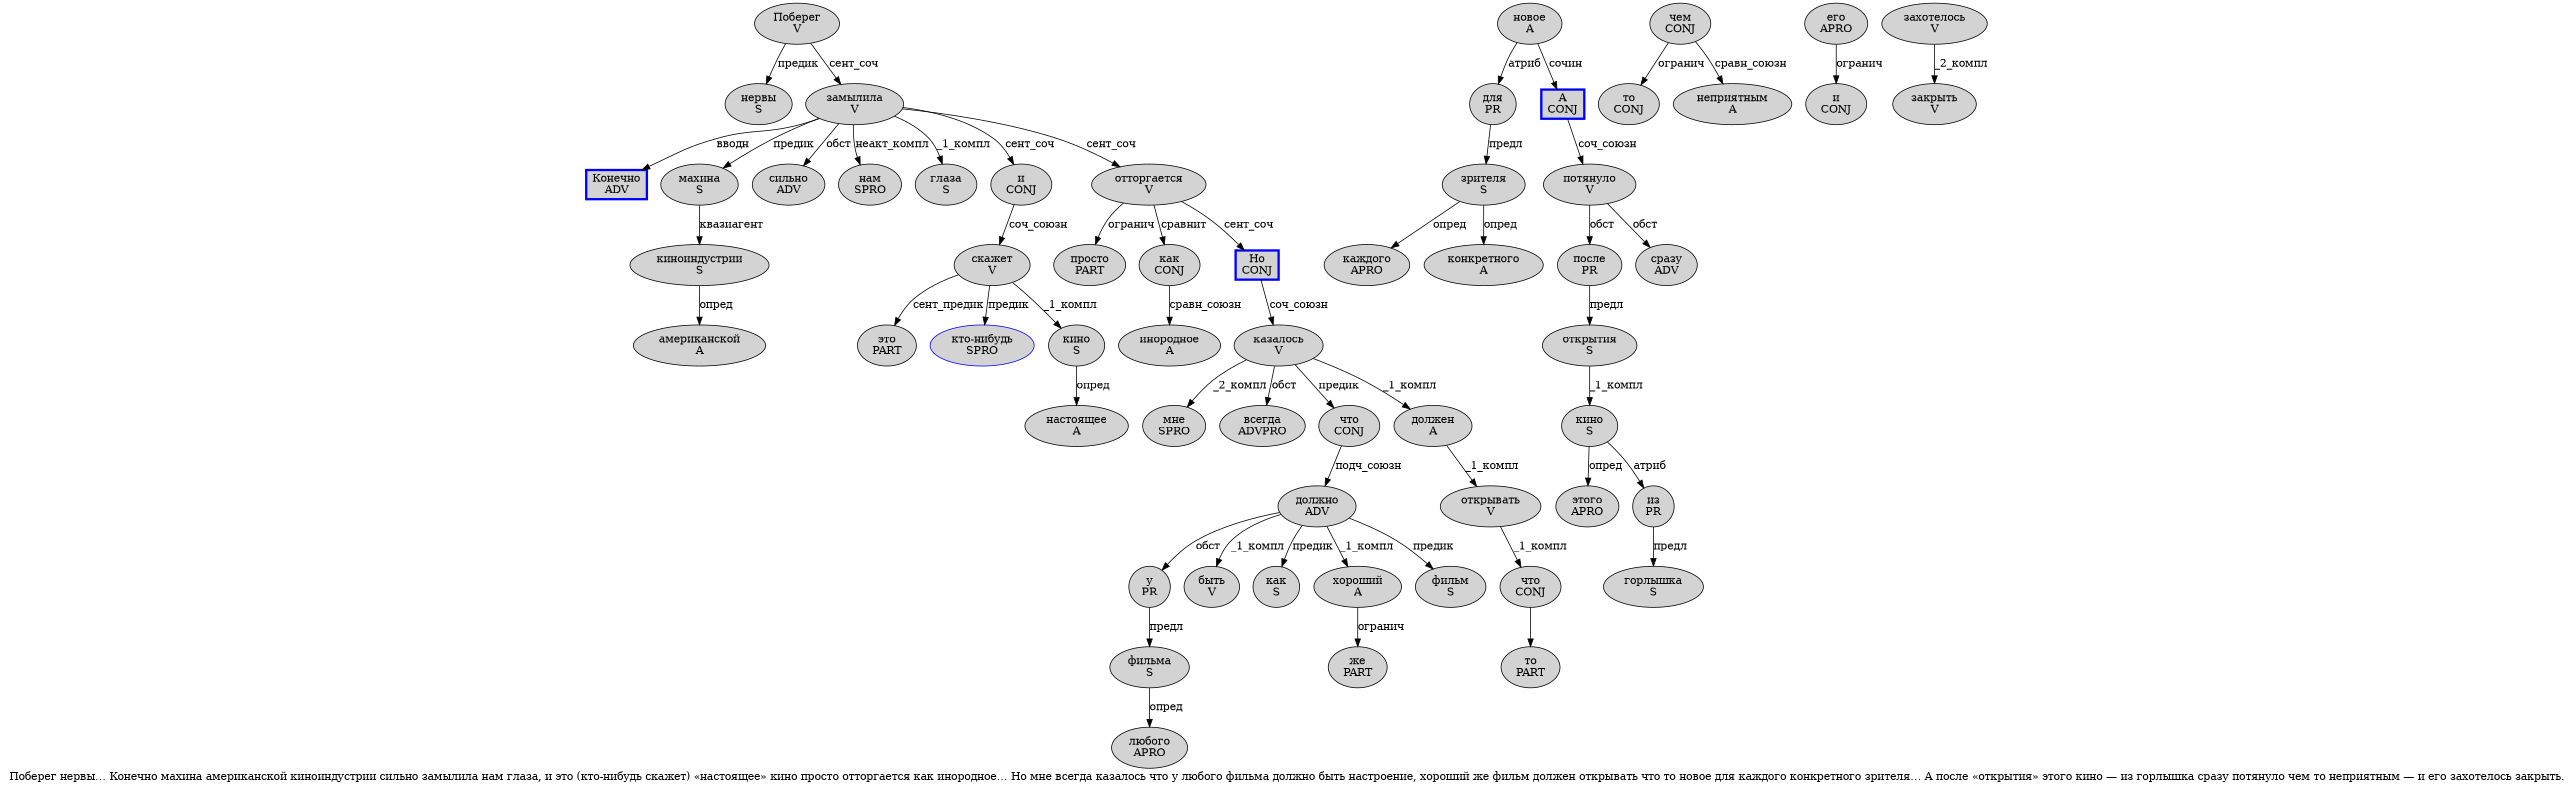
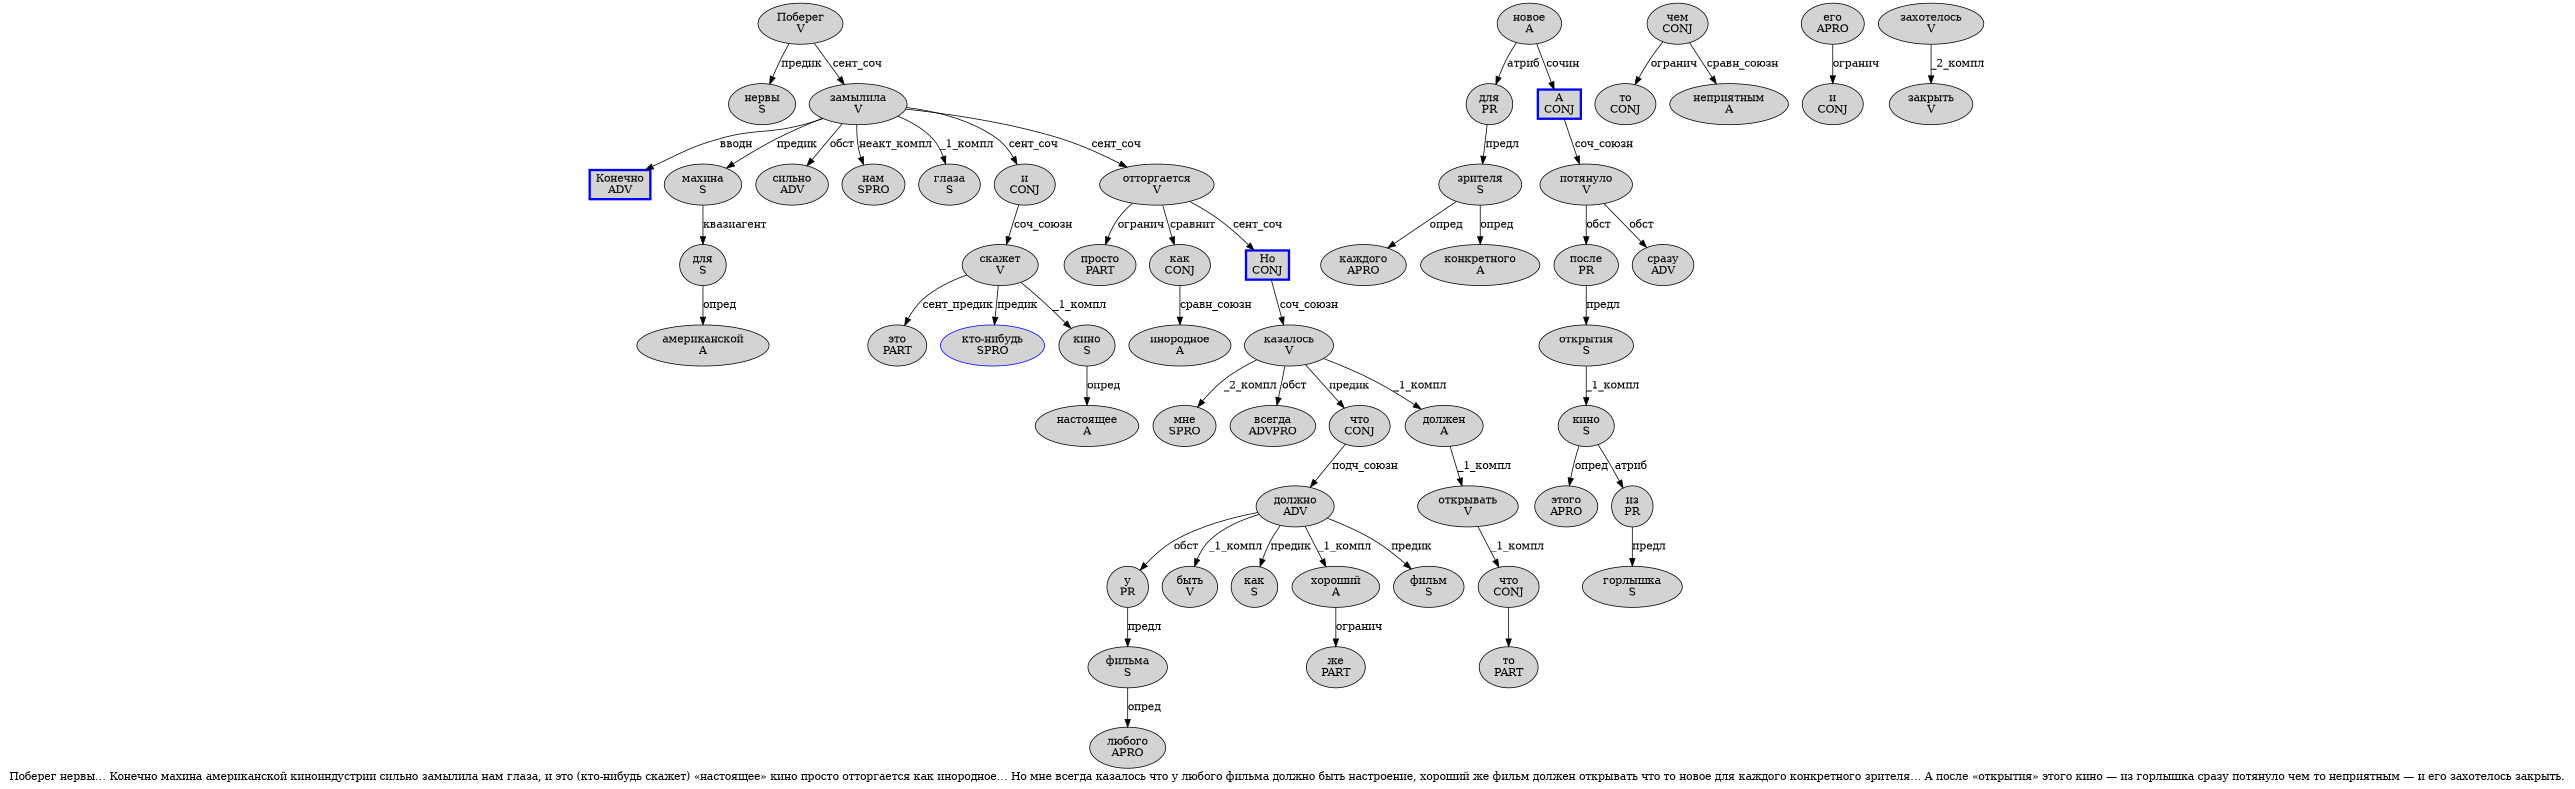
  digraph {
    label="Поберег нервы… Конечно махина американской киноиндустрии сильно замылила нам глаза, и это (кто-нибудь скажет) «настоящее» кино просто отторгается как инородное… Но мне всегда казалось что у любого фильма должно быть настроение, хороший же фильм должен открывать что то новое для каждого конкретного зрителя… А после «открытия» этого кино — из горлышка сразу потянуло чем то неприятным — и его захотелось закрыть."
    node [fillcolor=lightgray penwidth=1 shape=ellipse style=filled]
    n1 [label="Поберег\nV"]
    n2 [label="нервы\nS"]
    n3 [label="замылила\nV"]
    n4 [color=blue label="Конечно\nADV" penwidth=3 shape=box]
    n5 [label="махина\nS"]
    n6 [label="сильно\nADV"]
    n7 [label="нам\nSPRO"]
    n8 [label="глаза\nS"]
    n9 [label="и\nCONJ"]
    n10 [label="отторгается\nV"]
-   n11 [label="киноиндустрии\nS"]
+   n11 [label="для\nS"]
    n12 [label="американской\nA"]
    n13 [label="скажет\nV"]
    n14 [label="просто\nPART"]
    n15 [label="как\nCONJ"]
    n16 [color=blue label="Но\nCONJ" penwidth=3 shape=box]
    n17 [label="это\nPART"]
    n18 [color=blue label="кто-нибудь\nSPRO"]
    n19 [label="кино\nS"]
    n20 [label="настоящее\nA"]
    n21 [label="инородное\nA"]
    n22 [label="казалось\nV"]
    n23 [label="мне\nSPRO"]
    n24 [label="всегда\nADVPRO"]
    n25 [label="что\nCONJ"]
    n26 [label="должен\nA"]
    n27 [label="должно\nADV"]
    n28 [label="открывать\nV"]
    n29 [label="у\nPR"]
    n30 [label="быть\nV"]
    n31 [label="как\nS"]
    n32 [label="хороший\nA"]
    n33 [label="фильм\nS"]
    n34 [label="фильма\nS"]
    n35 [label="любого\nAPRO"]
    n36 [label="же\nPART"]
    n37 [label="что\nCONJ"]
    n38 [label="то\nPART"]
    n39 [label="новое\nA"]
    n40 [label="для\nPR"]
    n41 [color=blue label="А\nCONJ" penwidth=3 shape=box]
    n42 [label="зрителя\nS"]
    n43 [label="потянуло\nV"]
    n44 [label="каждого\nAPRO"]
    n45 [label="конкретного\nA"]
    n46 [label="после\nPR"]
    n47 [label="сразу\nADV"]
    n48 [label="открытия\nS"]
    n49 [label="кино\nS"]
    n50 [label="этого\nAPRO"]
    n51 [label="из\nPR"]
    n52 [label="горлышка\nS"]
    n53 [label="чем\nCONJ"]
    n54 [label="то\nCONJ"]
    n55 [label="неприятным\nA"]
    n56 [label="и\nCONJ"]
    n57 [label="его\nAPRO"]
    n58 [label="захотелось\nV"]
    n59 [label="закрыть\nV"]
    n1 -> n2 [label="предик"]
    n1 -> n3 [label="сент_соч"]
    n3 -> n4 [label="вводн"]
    n3 -> n5 [label="предик"]
    n3 -> n6 [label="обст"]
    n3 -> n7 [label="неакт_компл"]
    n3 -> n8 [label="_1_компл"]
    n3 -> n9 [label="сент_соч"]
    n3 -> n10 [label="сент_соч"]
    n5 -> n11 [label="квазиагент"]
    n9 -> n13 [label="соч_союзн"]
    n10 -> n14 [label="огранич"]
    n10 -> n15 [label="сравнит"]
    n10 -> n16 [label="сент_соч"]
    n11 -> n12 [label="опред"]
    n13 -> n17 [label="сент_предик"]
    n13 -> n18 [label="предик"]
    n13 -> n19 [label="_1_компл"]
    n15 -> n21 [label="сравн_союзн"]
    n16 -> n22 [label="соч_союзн"]
    n19 -> n20 [label="опред"]
    n22 -> n23 [label="_2_компл"]
    n22 -> n24 [label="обст"]
    n22 -> n25 [label="предик"]
    n22 -> n26 [label="_1_компл"]
    n25 -> n27 [label="подч_союзн"]
    n26 -> n28 [label="_1_компл"]
    n27 -> n29 [label="обст"]
    n27 -> n30 [label="_1_компл"]
    n27 -> n31 [label="предик"]
    n27 -> n32 [label="_1_компл"]
    n27 -> n33 [label="предик"]
    n28 -> n37 [label="_1_компл"]
    n29 -> n34 [label="предл"]
    n32 -> n36 [label="огранич"]
    n34 -> n35 [label="опред"]
    n37 -> n38
    n39 -> n40 [label="атриб"]
    n39 -> n41 [label="сочин"]
    n40 -> n42 [label="предл"]
    n41 -> n43 [label="соч_союзн"]
    n42 -> n44 [label="опред"]
    n42 -> n45 [label="опред"]
    n43 -> n46 [label="обст"]
    n43 -> n47 [label="обст"]
    n46 -> n48 [label="предл"]
    n48 -> n49 [label="_1_компл"]
    n49 -> n50 [label="опред"]
    n49 -> n51 [label="атриб"]
    n51 -> n52 [label="предл"]
    n53 -> n54 [label="огранич"]
    n53 -> n55 [label="сравн_союзн"]
    n57 -> n56 [label="огранич"]
    n58 -> n59 [label="_2_компл"]
  }
